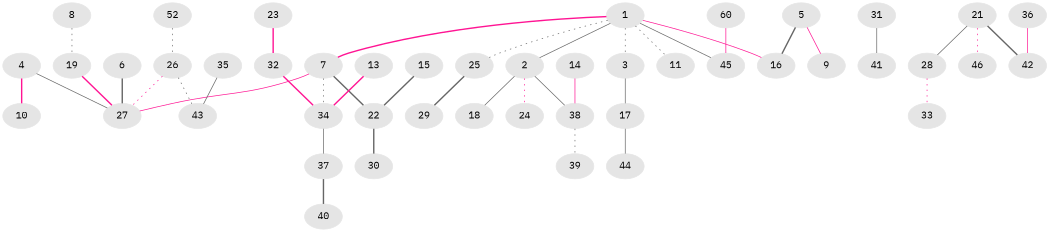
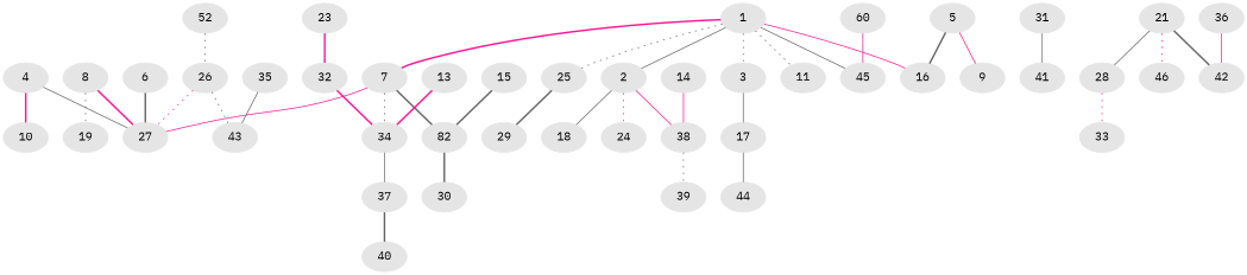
  graph {
    fontname="IBM Plex Mono"
    node [color=gray90 fontname="IBM Plex Mono" style=filled]
    edge [color=gray40 fontname="IBM Plex Mono" style=solid weight=1.0]
    1
    2
    3
    7
    11
    16
    25
    45
    18
    24
    38
    17
    27
-   22
+   22 [label=82]
    34
    29
    39
    44
    4
    10
    5
    9
    6
    30
    37
    8
    19
    n28 [label=52]
    26
    43
    13
    14
    15
    31
    41
    n36 [label=60]
    21
    28
    42
    46
    33
    23
    32
    40
    35
    36
    1 -- 2
    1 -- 3 [style=dotted]
    1 -- 7 [color=deeppink style=bold]
    1 -- 11 [style=dotted]
    1 -- 16 [color=deeppink]
    1 -- 25 [style=dotted]
    1 -- 45
    2 -- 18
    2 -- 24 [color=deeppink style=dotted]
-   2 -- 38
+   2 -- 38 [color=deeppink]
    3 -- 17
    7 -- 27 [color=deeppink]
    7 -- 22 [style=bold]
    7 -- 34 [style=dotted]
    25 -- 29 [style=bold]
    38 -- 39 [style=dotted]
    17 -- 44
    22 -- 30 [style=bold]
    34 -- 37
    4 -- 27
    4 -- 10 [color=deeppink style=bold]
    5 -- 16 [style=bold]
    5 -- 9 [color=deeppink]
    6 -- 27 [style=bold]
    37 -- 40 [style=bold]
-   19 -- 27 [color=deeppink style=bold]
+   8 -- 27 [color=deeppink style=bold]
    8 -- 19 [style=dotted]
    n28 -- 26 [style=dotted]
    26 -- 27 [color=deeppink style=dotted]
    26 -- 43 [style=dotted]
    13 -- 34 [color=deeppink style=bold]
    14 -- 38 [color=deeppink]
    15 -- 22 [style=bold]
    31 -- 41
    n36 -- 45 [color=deeppink]
    21 -- 28
    21 -- 42 [style=bold]
    21 -- 46 [color=deeppink style=dotted]
    28 -- 33 [color=deeppink style=dotted]
    23 -- 32 [color=deeppink style=bold]
    32 -- 34 [color=deeppink style=bold]
    35 -- 43
    36 -- 42 [color=deeppink]
  }
